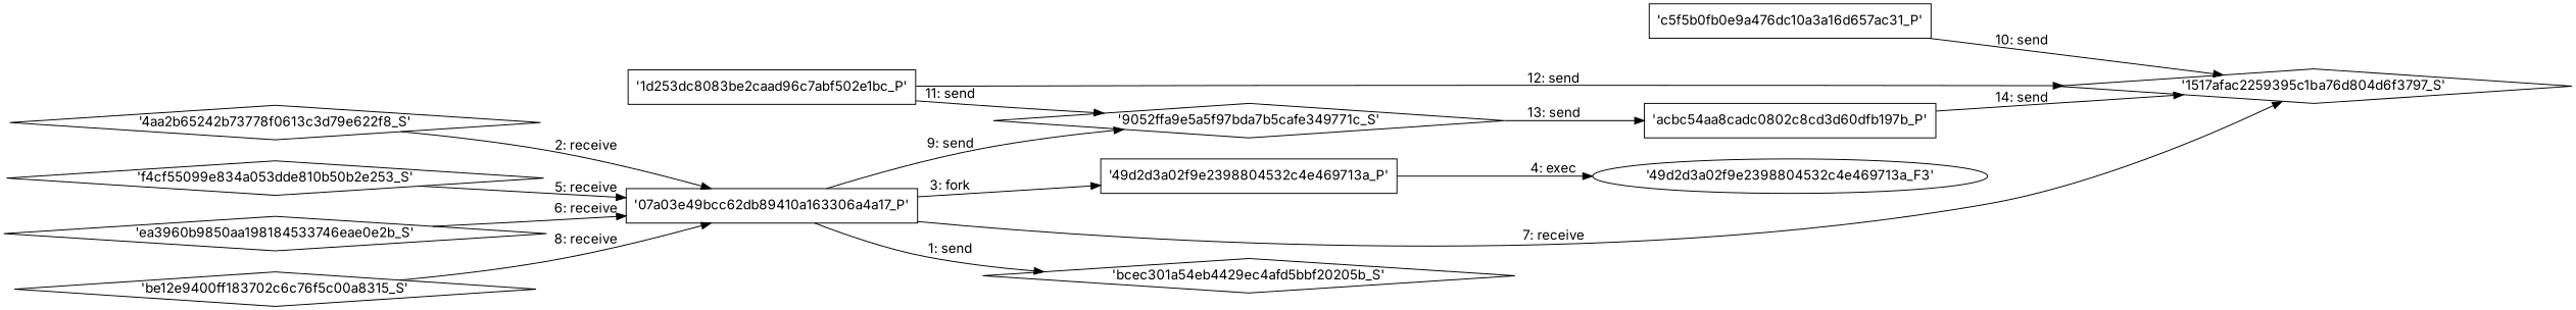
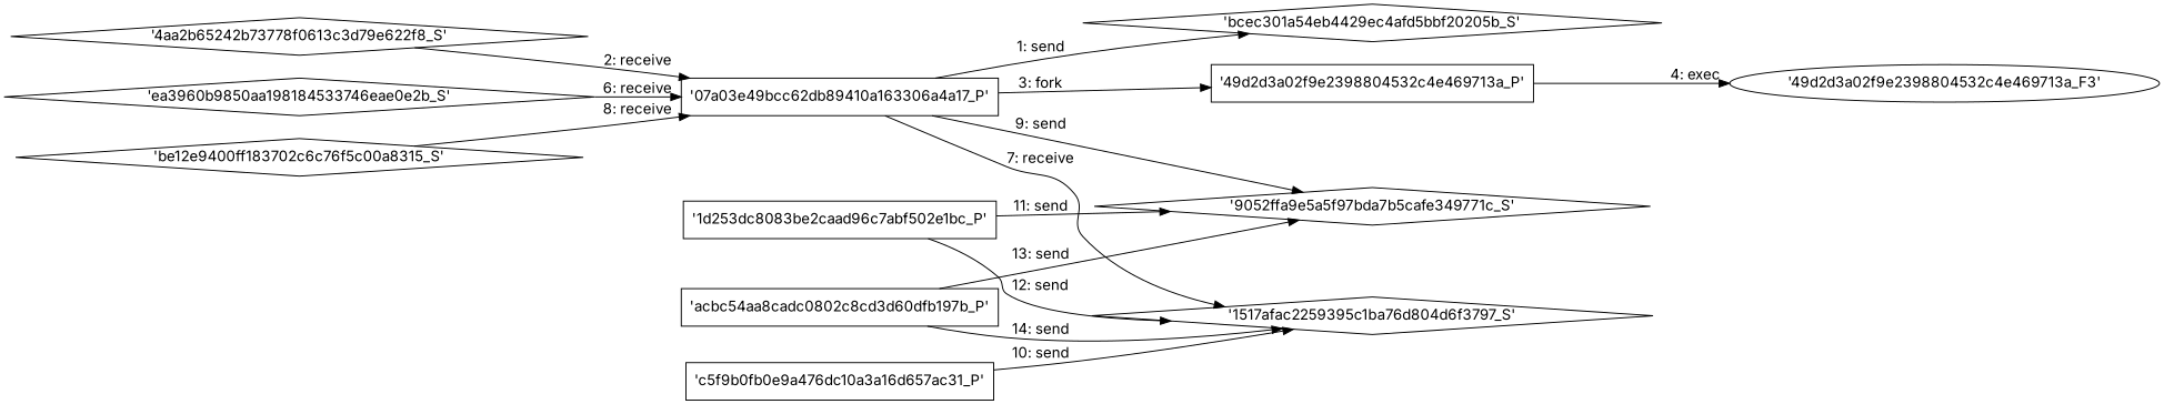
  digraph {
    engine=neato
    fixedsize=false
    fontname=Inter
    fontsize=10
    nodesep=0.3
    rankdir=LR
    ranksep=0
    splines=true
    node [fontname=Inter node_type=Socket shape=diamond]
    edge [fontname=Inter]
    "'07a03e49bcc62db89410a163306a4a17_P'" [node_type=Process shape=box]
    "'bcec301a54eb4429ec4afd5bbf20205b_S'"
    "'49d2d3a02f9e2398804532c4e469713a_P'" [node_type=Process shape=box]
    "'9052ffa9e5a5f97bda7b5cafe349771c_S'"
    "'1517afac2259395c1ba76d804d6f3797_S'"
    "'49d2d3a02f9e2398804532c4e469713a_F3'" [node_type=File shape=ellipse]
    "'4aa2b65242b73778f0613c3d79e622f8_S'"
-   "'f4cf55099e834a053dde810b50b2e253_S'"
    "'ea3960b9850aa198184533746eae0e2b_S'"
    "'be12e9400ff183702c6c76f5c00a8315_S'"
-   "'c5f9b0fb0e9a476dc10a3a16d657ac31_P'" [node_type=Process shape=box label="'c5f5b0fb0e9a476dc10a3a16d657ac31_P'"]
+   "'c5f9b0fb0e9a476dc10a3a16d657ac31_P'" [node_type=Process shape=box]
    "'1d253dc8083be2caad96c7abf502e1bc_P'" [node_type=Process shape=box]
    "'acbc54aa8cadc0802c8cd3d60dfb197b_P'" [node_type=Process shape=box]
    "'07a03e49bcc62db89410a163306a4a17_P'" -> "'bcec301a54eb4429ec4afd5bbf20205b_S'" [label="1: send"]
    "'07a03e49bcc62db89410a163306a4a17_P'" -> "'49d2d3a02f9e2398804532c4e469713a_P'" [label="3: fork"]
    "'07a03e49bcc62db89410a163306a4a17_P'" -> "'9052ffa9e5a5f97bda7b5cafe349771c_S'" [label="9: send"]
    "'07a03e49bcc62db89410a163306a4a17_P'" -> "'1517afac2259395c1ba76d804d6f3797_S'" [label="7: receive"]
    "'49d2d3a02f9e2398804532c4e469713a_P'" -> "'49d2d3a02f9e2398804532c4e469713a_F3'" [label="4: exec"]
    "'4aa2b65242b73778f0613c3d79e622f8_S'" -> "'07a03e49bcc62db89410a163306a4a17_P'" [label="2: receive"]
-   "'f4cf55099e834a053dde810b50b2e253_S'" -> "'07a03e49bcc62db89410a163306a4a17_P'" [label="5: receive"]
    "'ea3960b9850aa198184533746eae0e2b_S'" -> "'07a03e49bcc62db89410a163306a4a17_P'" [label="6: receive"]
    "'be12e9400ff183702c6c76f5c00a8315_S'" -> "'07a03e49bcc62db89410a163306a4a17_P'" [label="8: receive"]
    "'c5f9b0fb0e9a476dc10a3a16d657ac31_P'" -> "'1517afac2259395c1ba76d804d6f3797_S'" [label="10: send"]
    "'1d253dc8083be2caad96c7abf502e1bc_P'" -> "'9052ffa9e5a5f97bda7b5cafe349771c_S'" [label="11: send"]
    "'1d253dc8083be2caad96c7abf502e1bc_P'" -> "'1517afac2259395c1ba76d804d6f3797_S'" [label="12: send"]
-   "'9052ffa9e5a5f97bda7b5cafe349771c_S'" -> "'acbc54aa8cadc0802c8cd3d60dfb197b_P'" [label="13: send"]
+   "'acbc54aa8cadc0802c8cd3d60dfb197b_P'" -> "'9052ffa9e5a5f97bda7b5cafe349771c_S'" [label="13: send"]
    "'acbc54aa8cadc0802c8cd3d60dfb197b_P'" -> "'1517afac2259395c1ba76d804d6f3797_S'" [label="14: send"]
  }
